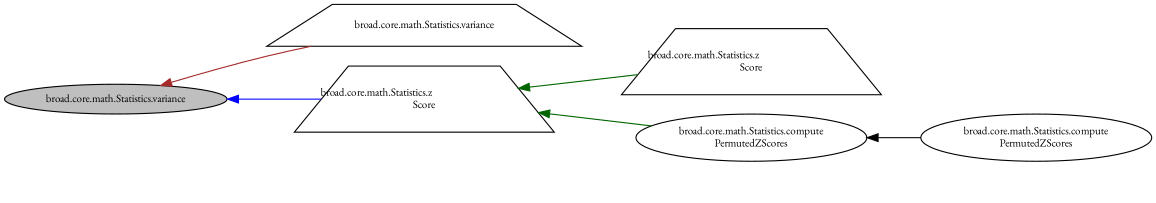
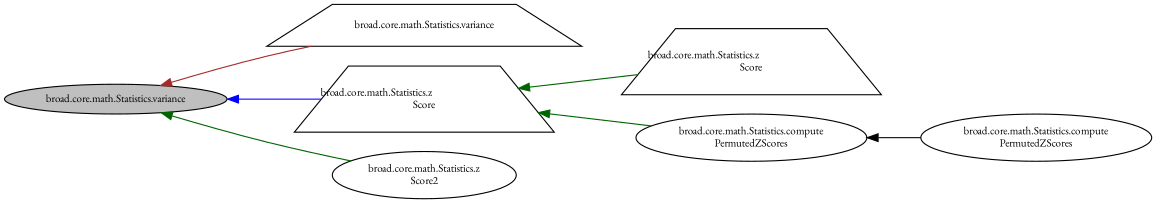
  digraph {
    rankdir=LR
    fontname="EB Garamond"
    node [color=black fillcolor=white fontname="EB Garamond" fontsize=10 shape=ellipse style=filled]
    edge [color=darkgreen dir=back fontname="EB Garamond" fontsize=10 labelfontname=Helvetica labelfontsize=10 style=solid]
    n1 [fillcolor=grey75 fontcolor=black height=0.2 label="broad.core.math.Statistics.variance" width=0.4]
    n2 [height=0.2 label="broad.core.math.Statistics.variance" shape=trapezium width=0.4]
    n3 [height=0.2 label="broad.core.math.Statistics.z\lScore" shape=trapezium width=0.4]
+   n4 [height=0.2 label="broad.core.math.Statistics.z\lScore2" width=0.4]
    n5 [height=0.2 label="broad.core.math.Statistics.z\lScore" shape=trapezium width=0.4]
    n6 [height=0.2 label="broad.core.math.Statistics.compute\lPermutedZScores" width=0.4]
    n7 [height=0.2 label="broad.core.math.Statistics.compute\lPermutedZScores" width=0.4]
    n1 -> n2 [color=brown]
    n1 -> n3 [color=blue]
+   n1 -> n4
    n3 -> n5
    n3 -> n6
    n6 -> n7 [color=black]
  }
